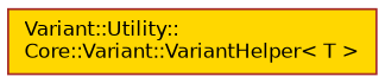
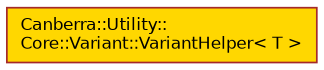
  digraph {
    rankdir=LR
    fontname="DejaVu Sans"
-   n1 [color=brown fillcolor=gold fontname="DejaVu Sans" fontsize=10 height=0.2 label="Variant::Utility::\lCore::Variant::VariantHelper\< T \>" shape=record style=filled width=0.4]
+   n1 [color=brown fillcolor=gold fontname="DejaVu Sans" fontsize=10 height=0.2 label="Canberra::Utility::\lCore::Variant::VariantHelper\< T \>" shape=record style=filled width=0.4]
  }
